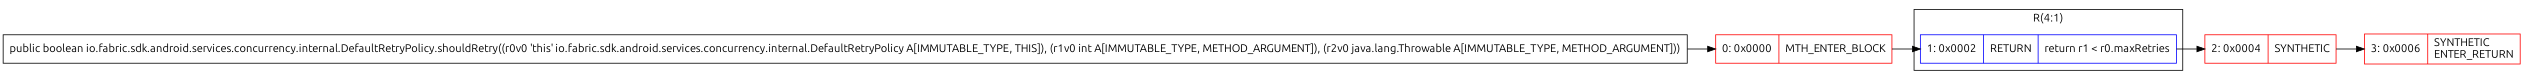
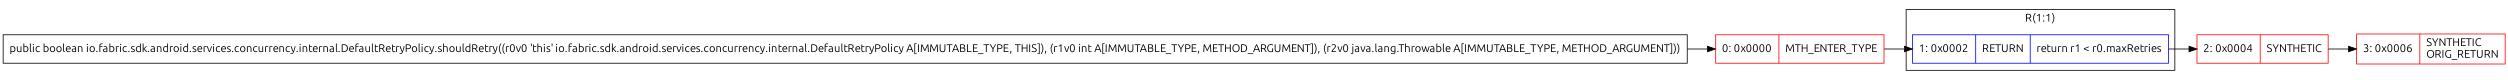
  digraph {
    fontname=Ubuntu
    rankdir=LR
    node [color=red fontname=Ubuntu shape=record]
    edge [fontname=Ubuntu]
    n1 [color=blue label="{1\:\ 0x0002|RETURN\l|return r1 \< r0.maxRetries\l}"]
    n2 [label="{2\:\ 0x0004|SYNTHETIC\l}"]
-   n3 [label="{3\:\ 0x0006|SYNTHETIC\lENTER_RETURN\l}"]
-   n4 [label="{0\:\ 0x0000|MTH_ENTER_BLOCK\l}"]
+   n3 [label="{3\:\ 0x0006|SYNTHETIC\lORIG_RETURN\l}"]
+   n4 [label="{0\:\ 0x0000|MTH_ENTER_TYPE\l}"]
    n5 [label="{public boolean io.fabric.sdk.android.services.concurrency.internal.DefaultRetryPolicy.shouldRetry((r0v0 'this' io.fabric.sdk.android.services.concurrency.internal.DefaultRetryPolicy A[IMMUTABLE_TYPE, THIS]), (r1v0 int A[IMMUTABLE_TYPE, METHOD_ARGUMENT]), (r2v0 java.lang.Throwable A[IMMUTABLE_TYPE, METHOD_ARGUMENT])) }" color=""]
    subgraph cluster_1 {
-     label="R(4:1)"
+     label="R(1:1)"
      n1
    }
    n1 -> n2
    n2 -> n3
    n4 -> n1
    n5 -> n4
  }
